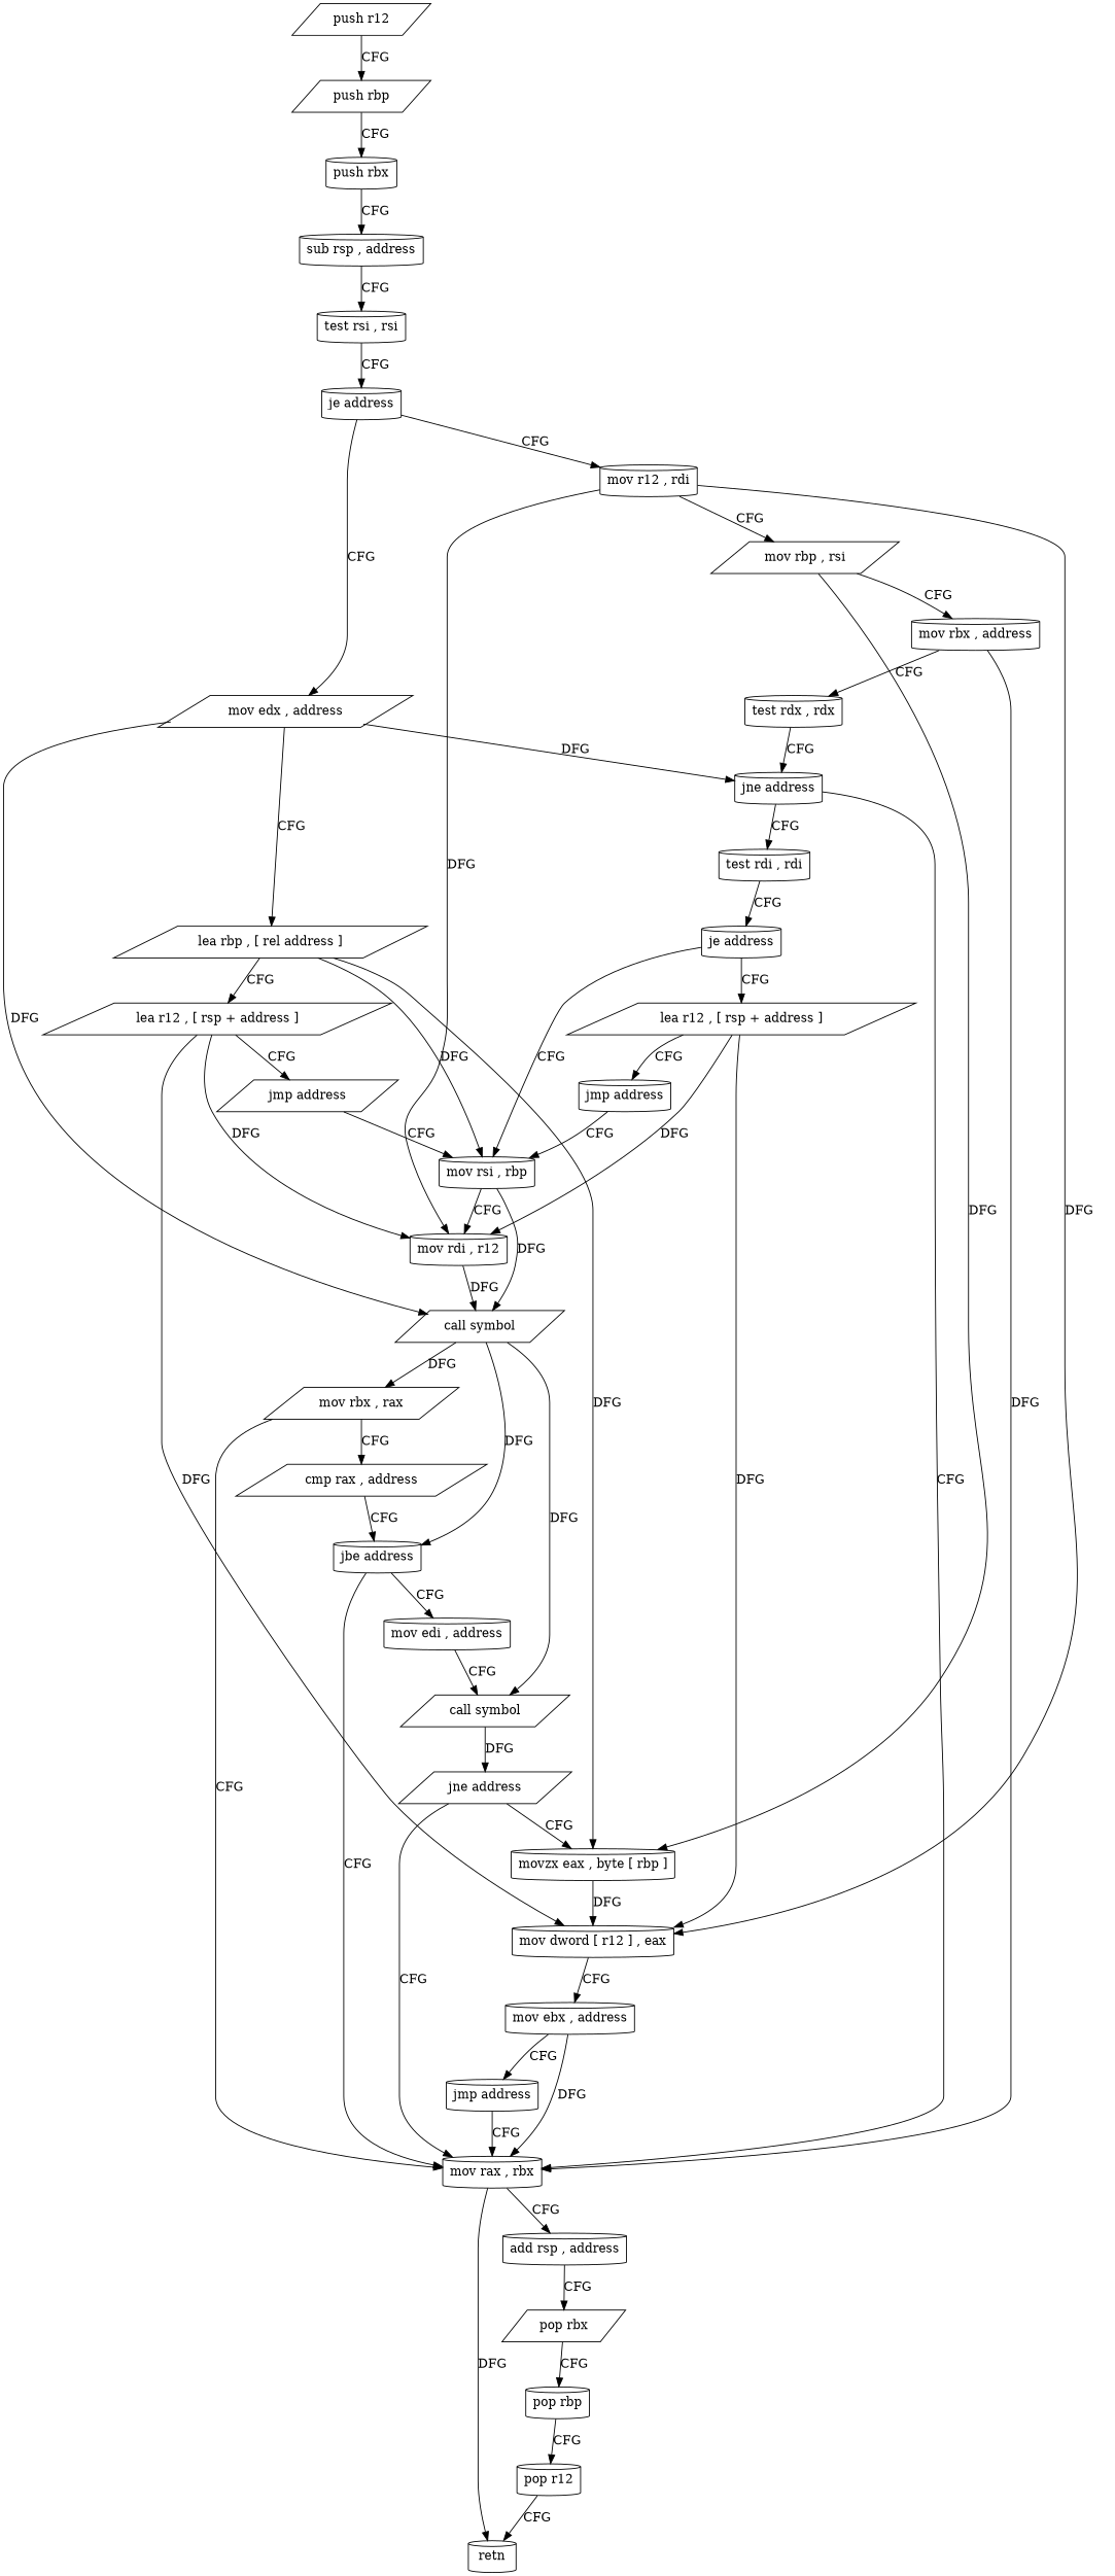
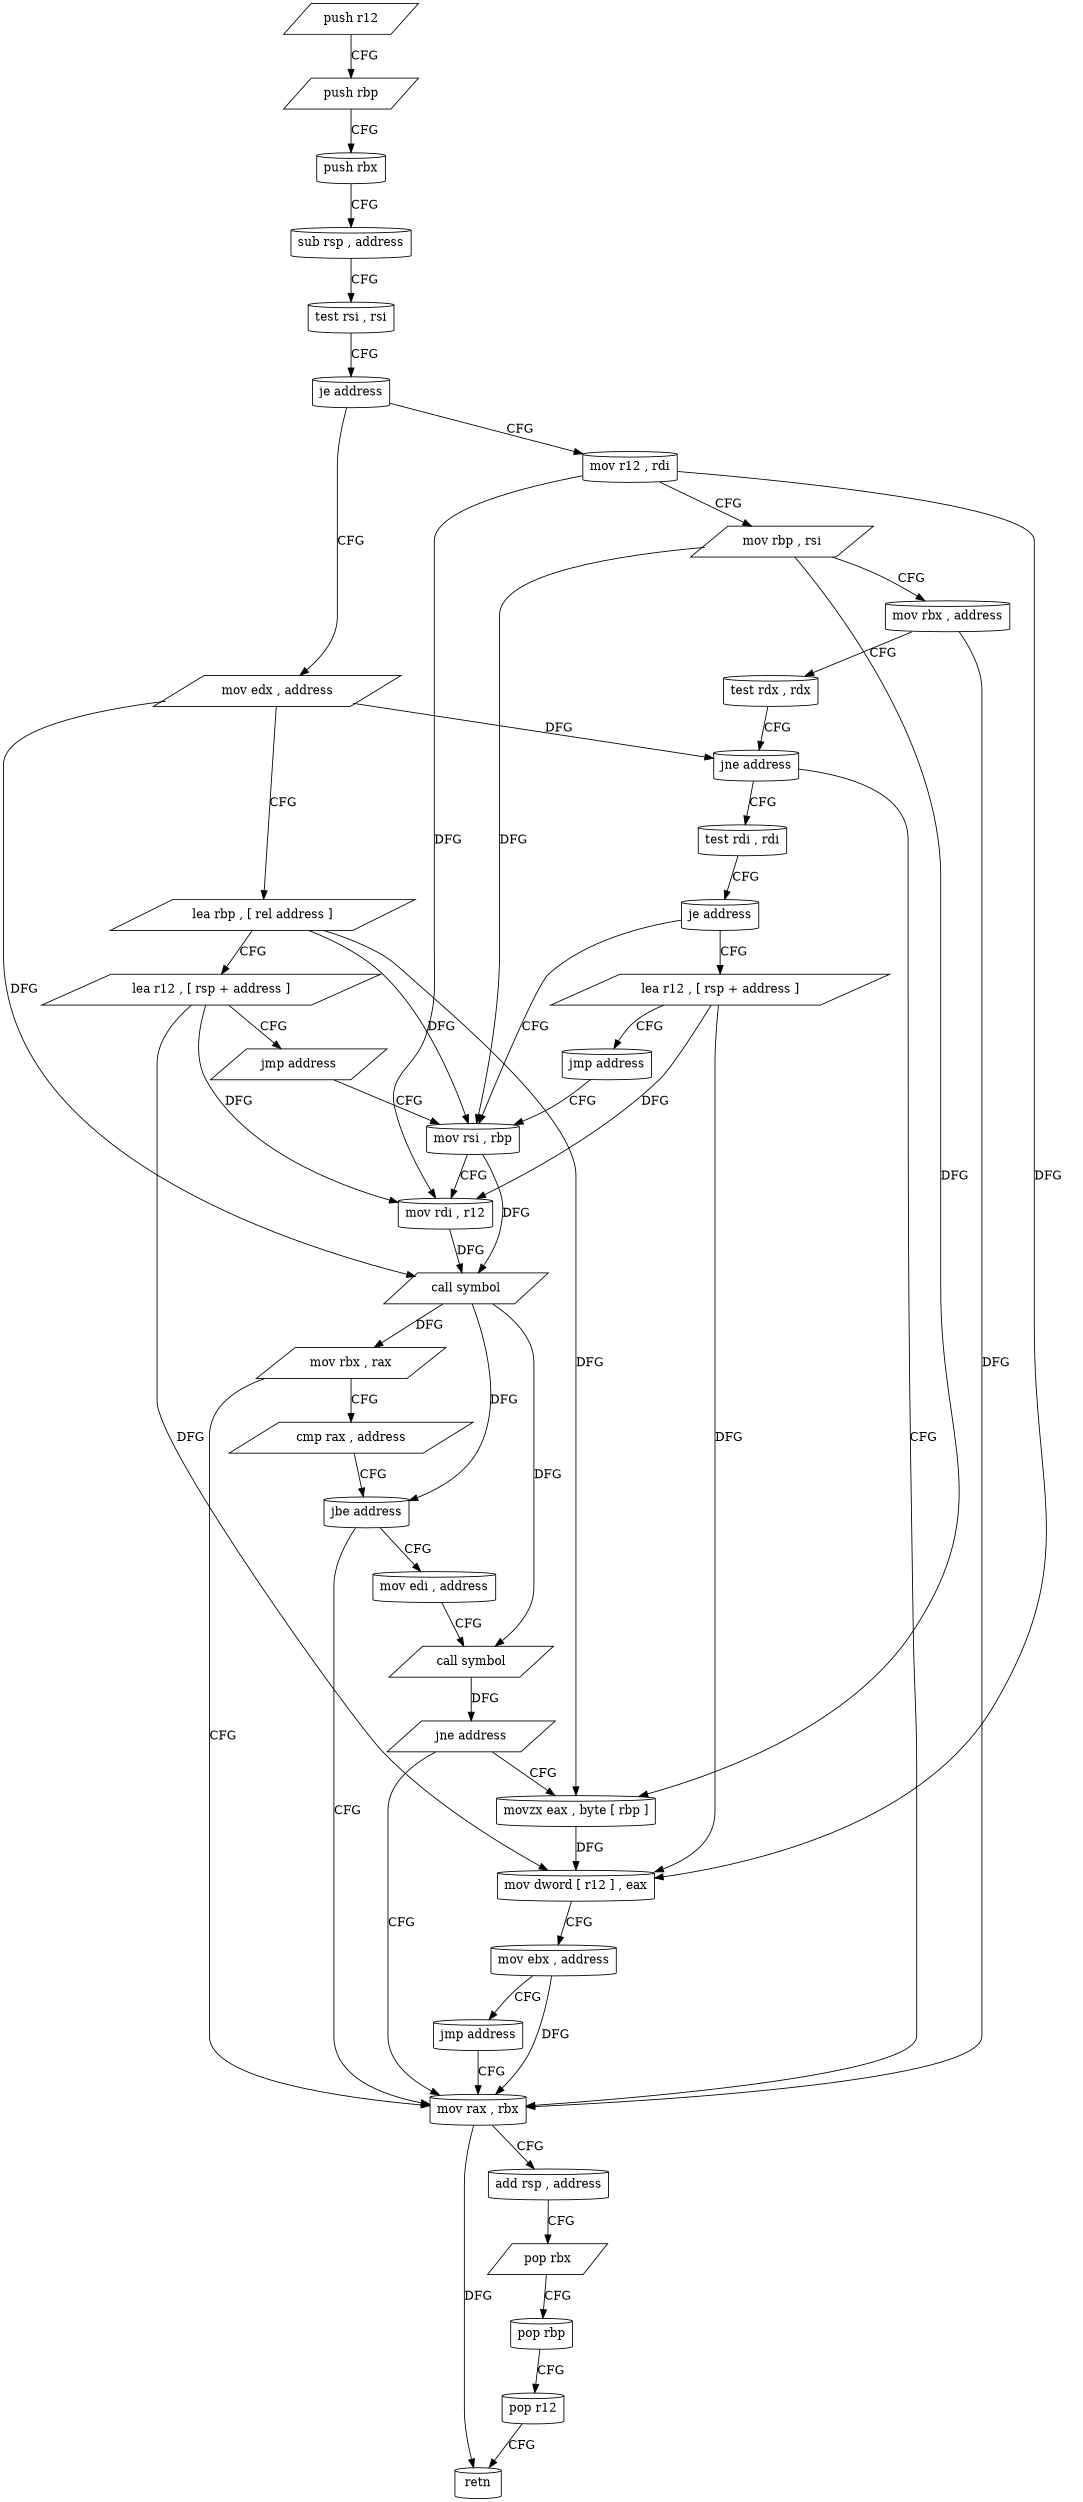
  digraph {
    node [shape=cylinder]
    n1 [label="push r12" shape=parallelogram]
    n2 [label="push rbp" shape=parallelogram]
    n3 [label="push rbx"]
    n4 [label="sub rsp , address"]
    n5 [label="test rsi , rsi"]
    n6 [label="je address"]
    n7 [label="mov edx , address" shape=parallelogram]
    n8 [label="mov r12 , rdi"]
    n9 [label="lea rbp , [ rel address ]" shape=parallelogram]
    n10 [label="jne address"]
    n11 [label="call symbol" shape=parallelogram]
    n12 [label="mov rbp , rsi" shape=parallelogram]
    n13 [label="mov rdi , r12"]
    n14 [label="mov dword [ r12 ] , eax"]
    n15 [label="lea r12 , [ rsp + address ]" shape=parallelogram]
    n16 [label="mov rsi , rbp"]
    n17 [label="movzx eax , byte [ rbp ]"]
    n18 [label="mov rax , rbx"]
    n19 [label="test rdi , rdi"]
    n20 [label="mov rbx , rax" shape=parallelogram]
    n21 [label="jbe address"]
    n22 [label="call symbol" shape=parallelogram]
    n23 [label="mov rbx , address"]
    n24 [label="mov ebx , address"]
    n25 [label="jmp address" shape=parallelogram]
    n26 [label="test rdx , rdx"]
    n27 [label="add rsp , address"]
    n28 [label=retn]
    n29 [label="je address"]
    n30 [label="lea r12 , [ rsp + address ]" shape=parallelogram]
    n31 [label="pop rbx" shape=parallelogram]
    n32 [label="cmp rax , address" shape=parallelogram]
    n33 [label="mov edi , address"]
    n34 [label="jne address" shape=parallelogram]
    n35 [label="jmp address"]
    n36 [label="pop rbp"]
    n37 [label="pop r12"]
    n38 [label="jmp address"]
    n1 -> n2 [label=CFG]
    n2 -> n3 [label=CFG]
    n3 -> n4 [label=CFG]
    n4 -> n5 [label=CFG]
    n5 -> n6 [label=CFG]
    n6 -> n7 [label=CFG]
    n6 -> n8 [label=CFG]
    n7 -> n9 [label=CFG]
    n7 -> n10 [label=DFG]
    n7 -> n11 [label=DFG]
    n8 -> n12 [label=CFG]
    n8 -> n13 [label=DFG]
    n8 -> n14 [label=DFG]
    n9 -> n15 [label=CFG]
    n9 -> n16 [label=DFG]
    n9 -> n17 [label=DFG]
    n10 -> n18 [label=CFG]
    n10 -> n19 [label=CFG]
    n11 -> n20 [label=DFG]
    n11 -> n21 [label=DFG]
    n11 -> n22 [label=DFG]
+   n12 -> n16 [label=DFG]
    n12 -> n17 [label=DFG]
    n12 -> n23 [label=CFG]
    n13 -> n11 [label=DFG]
    n14 -> n24 [label=CFG]
    n15 -> n13 [label=DFG]
    n15 -> n14 [label=DFG]
    n15 -> n25 [label=CFG]
    n16 -> n11 [label=DFG]
    n16 -> n13 [label=CFG]
    n17 -> n14 [label=DFG]
    n18 -> n27 [label=CFG]
    n18 -> n28 [label=DFG]
    n19 -> n29 [label=CFG]
    n20 -> n18 [label=CFG]
    n20 -> n32 [label=CFG]
    n21 -> n18 [label=CFG]
    n21 -> n33 [label=CFG]
    n22 -> n34 [label=DFG]
    n23 -> n18 [label=DFG]
    n23 -> n26 [label=CFG]
    n24 -> n18 [label=DFG]
    n24 -> n38 [label=CFG]
    n25 -> n16 [label=CFG]
    n26 -> n10 [label=CFG]
    n27 -> n31 [label=CFG]
    n29 -> n16 [label=CFG]
    n29 -> n30 [label=CFG]
    n30 -> n13 [label=DFG]
    n30 -> n14 [label=DFG]
    n30 -> n35 [label=CFG]
    n31 -> n36 [label=CFG]
    n32 -> n21 [label=CFG]
    n33 -> n22 [label=CFG]
    n34 -> n17 [label=CFG]
    n34 -> n18 [label=CFG]
    n35 -> n16 [label=CFG]
    n36 -> n37 [label=CFG]
    n37 -> n28 [label=CFG]
    n38 -> n18 [label=CFG]
  }
